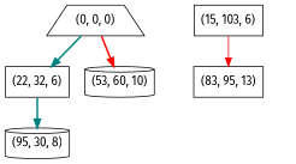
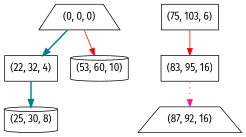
  digraph {
    fontname="Fira Sans"
    node [fontname="Fira Sans" shape=box]
    edge [color=teal fontname="Fira Sans" style=bold]
    "(0, 0, 0)" [shape=trapezium]
-   "(22, 32, 6)"
+   "(22, 32, 6)" [label="(22, 32, 4)"]
    "(53, 60, 10)" [shape=cylinder]
-   "(25, 30, 8)" [shape=cylinder label="(95, 30, 8)"]
-   "(75, 103, 6)" [label="(15, 103, 6)"]
-   "(83, 95, 13)"
+   "(25, 30, 8)" [shape=cylinder]
+   "(75, 103, 6)"
+   "(83, 95, 13)" [label="(83, 95, 16)"]
+   "(87, 92, 16)" [shape=trapezium]
    "(0, 0, 0)" -> "(22, 32, 6)"
-   "(0, 0, 0)" -> "(53, 60, 10)" [color=red]
+   "(0, 0, 0)" -> "(53, 60, 10)" [color=red style=solid]
    "(22, 32, 6)" -> "(25, 30, 8)"
    "(75, 103, 6)" -> "(83, 95, 13)" [color=red style=solid]
+   "(83, 95, 13)" -> "(87, 92, 16)" [color=deeppink style=dotted]
  }
